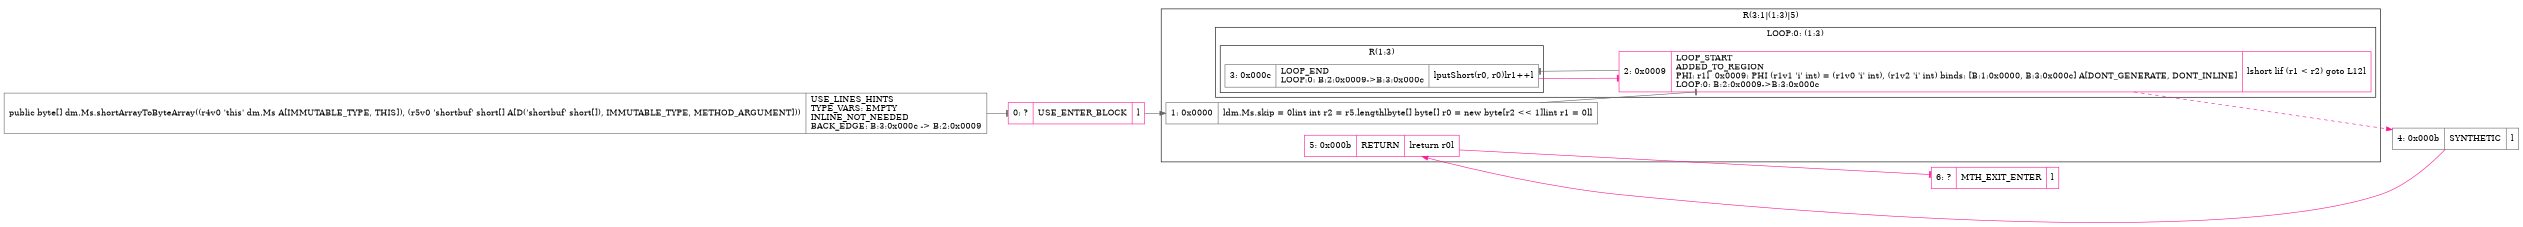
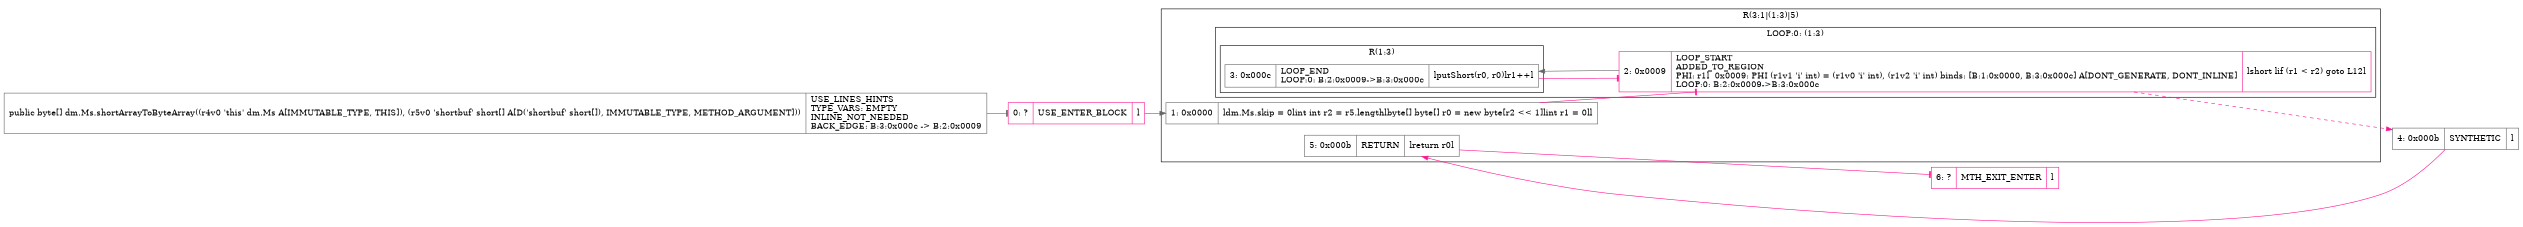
  digraph {
    rankdir=LR
    node [color=gray40 shape=record]
    edge [arrowhead=tee color=deeppink]
    n1 [label="{3\:\ 0x000c|LOOP_END\lLOOP:0: B:2:0x0009\-\>B:3:0x000c\l|lputShort(r0, r0)lr1++l}"]
    n2 [color=deeppink label="{2\:\ 0x0009|LOOP_START\lADDED_TO_REGION\lPHI: r1l  0x0009: PHI (r1v1 'i' int) = (r1v0 'i' int), (r1v2 'i' int) binds: [B:1:0x0000, B:3:0x000c] A[DONT_GENERATE, DONT_INLINE]\lLOOP:0: B:2:0x0009\-\>B:3:0x000c\l|lshort lif (r1 \< r2) goto L12l}"]
    n3 [label="{1\:\ 0x0000|ldm.Ms.skip = 0lint int r2 = r5.lengthlbyte[] byte[] r0 = new byte[r2 \<\< 1]lint r1 = 0ll}"]
-   n4 [color=deeppink label="{5\:\ 0x000b|RETURN\l|lreturn r0l}"]
+   n4 [label="{5\:\ 0x000b|RETURN\l|lreturn r0l}"]
    n5 [label="{4\:\ 0x000b|SYNTHETIC\l|l}"]
    n6 [color=deeppink label="{6\:\ ?|MTH_EXIT_ENTER\l|l}"]
    n7 [color=deeppink label="{0\:\ ?|USE_ENTER_BLOCK\l|l}"]
    n8 [label="{public byte[] dm.Ms.shortArrayToByteArray((r4v0 'this' dm.Ms A[IMMUTABLE_TYPE, THIS]), (r5v0 'shortbuf' short[] A[D('shortbuf' short[]), IMMUTABLE_TYPE, METHOD_ARGUMENT]))  | USE_LINES_HINTS\lTYPE_VARS: EMPTY\lINLINE_NOT_NEEDED\lBACK_EDGE: B:3:0x000c \-\> B:2:0x0009\l}"]
    subgraph cluster_1 {
      label="R(3:1|(1:3)|5)"
      n3
      n4
      subgraph cluster_2 {
        label="LOOP:0: (1:3)"
        n2
        subgraph cluster_3 {
          label="R(1:3)"
          n1
        }
      }
    }
    n1 -> n2
-   n2 -> n1 [color=gray40]
+   n2 -> n1 [arrowhead=normal color=gray40]
    n2 -> n5 [arrowhead=normal style=dashed]
-   n3 -> n2 [color=gray40]
+   n3 -> n2
    n4 -> n6
    n5 -> n4 [arrowhead=normal]
    n7 -> n3 [arrowhead=normal color=gray40]
    n8 -> n7 [color=gray40]
  }
